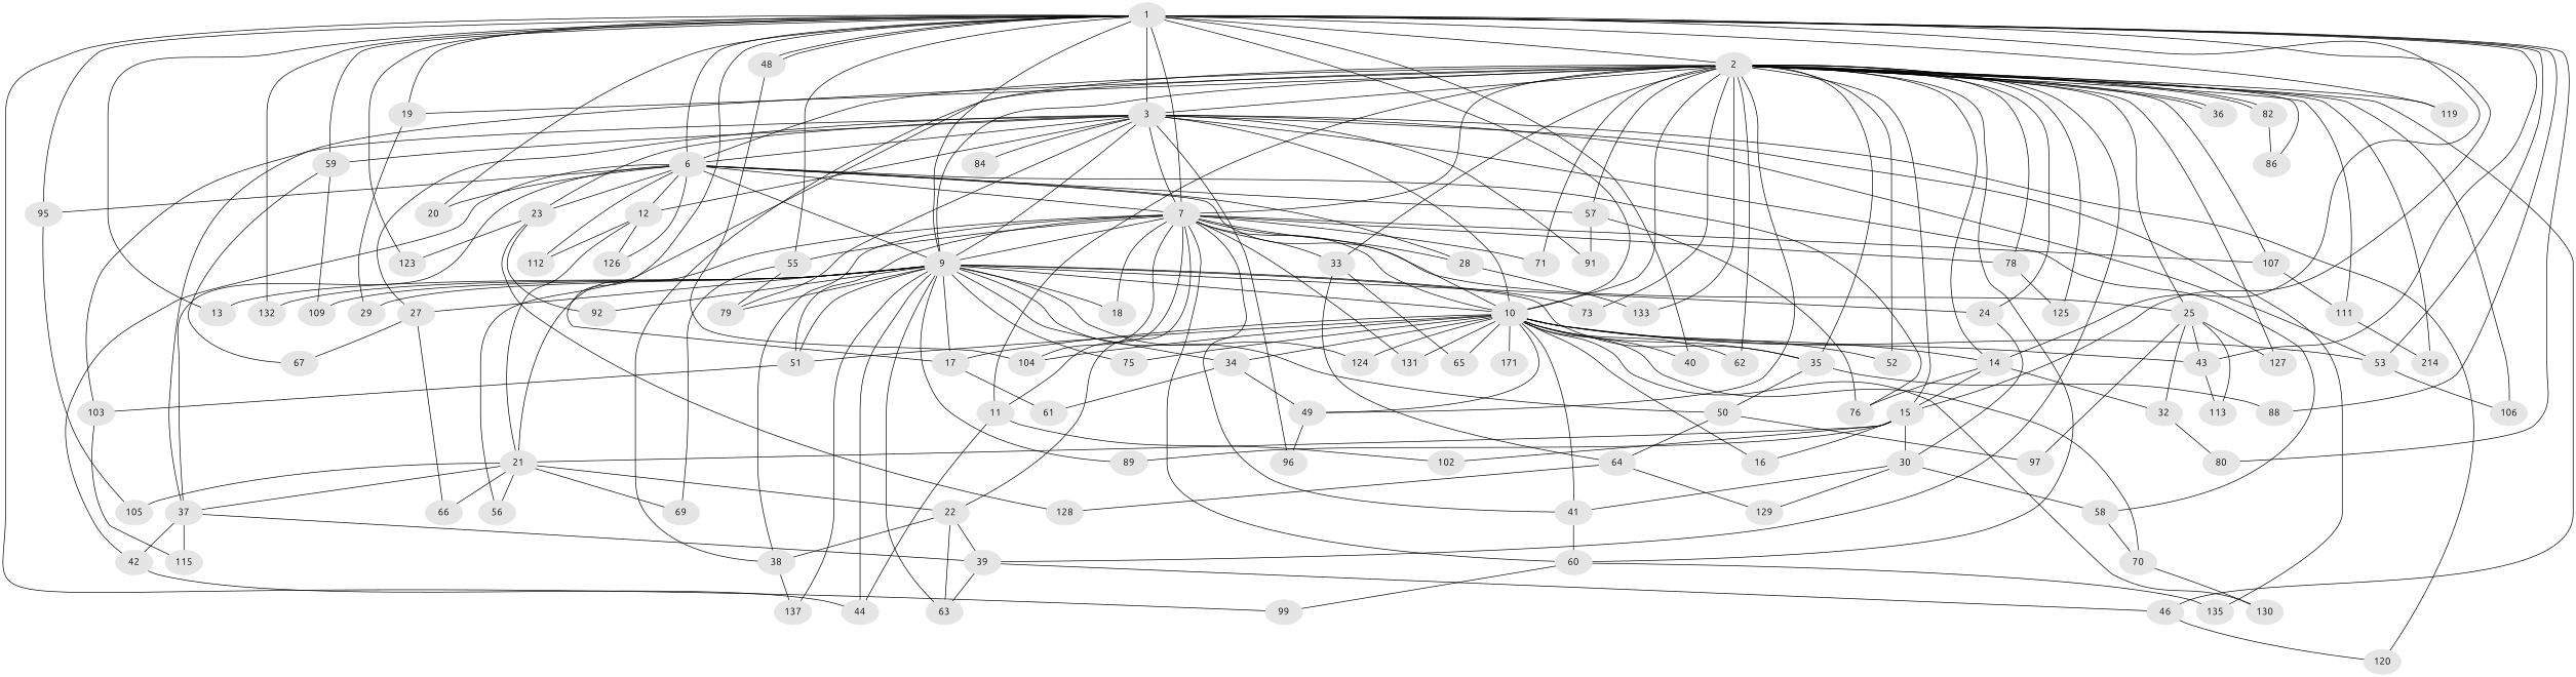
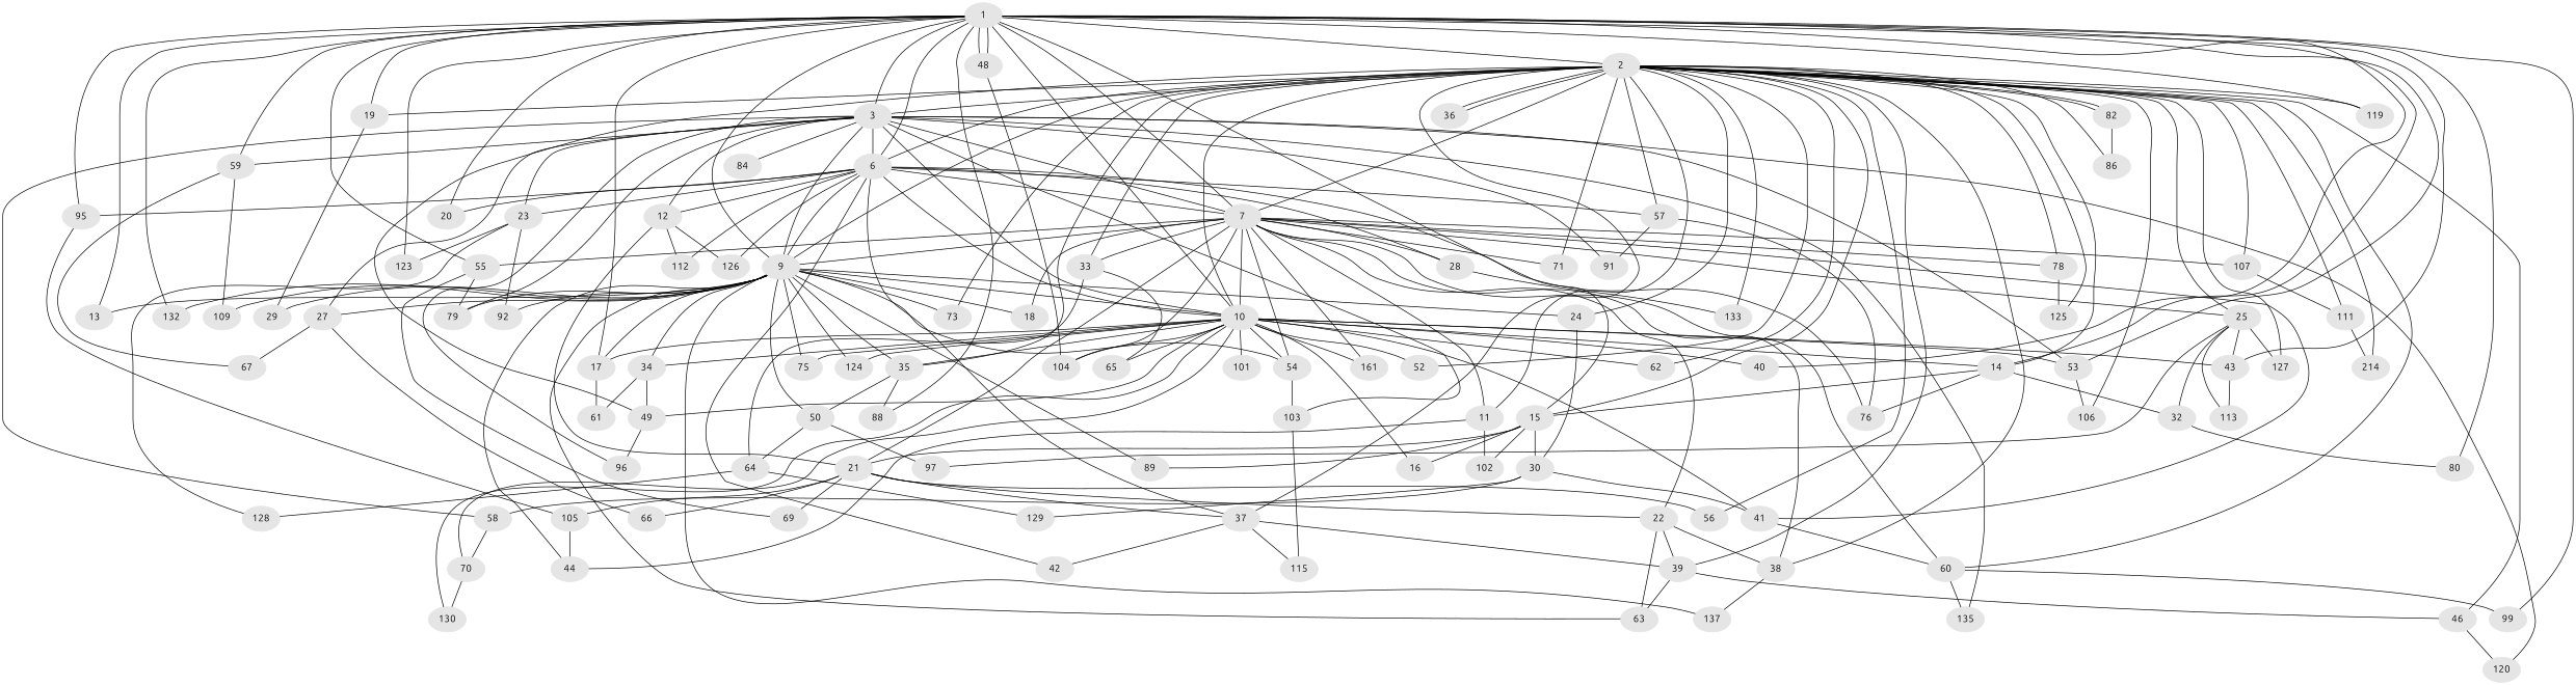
  graph {
    fontname=Ubuntu
    node [color=gray90 fontname=Ubuntu style=filled]
    edge [fontname=Ubuntu]
    1 [super="+116"]
    2 [super="+5"]
    3 [super="+4"]
    6 [super="+26"]
    7 [super="+8"]
    9 [super="+108"]
    10 [super="+110"]
    13
    14 [super="+90"]
    15 [super="+136"]
    17 [super="+74"]
    19
    20
    40
    43
    48
    53
    55 [super="+87"]
    59
    80
    88
    95
    99
    119
    123
    132
    11
    24
    25 [super="+51"]
    33
    35 [super="+68"]
    36
    37 [super="+72"]
    38 [super="+85"]
    39 [super="+45"]
    46 [super="+83"]
    49 [super="+77"]
    52
    56
    57
    60 [super="+121"]
    62
    71
    73
    78
    82
    86
    106
    107
    111
    n51 [label=214]
    125
    127
    133
    12 [super="+100"]
    23 [super="+31"]
    27 [super="+94"]
    58
    79
    84
    91
    96
    103
    120
    135
    28
    42 [super="+98"]
    76 [super="+134"]
    112
    126
    18
    21 [super="+81"]
    22 [super="+93"]
    41
-   54 [super="+117" label=51]
+   54 [super="+117"]
    104 [super="+122"]
-   131
+   131 [label=161]
    29
    34
    44
    50
    63
    75
    89
    92 [super="+118"]
    109
    124
    137
-   101 [label=171]
+   101
    16
    65
    70
    130
    32
    102
    30 [super="+47"]
    61
    113
    69
    67
    105
    97
    64
    115
    128
    66
    129
    1 -- 2 [weight=2]
    1 -- 3 [weight=2]
    1 -- 6
    1 -- 7 [weight=2]
    1 -- 9
    1 -- 10
    1 -- 13
    1 -- 14
    1 -- 15
    1 -- 17
    1 -- 19
    1 -- 20
    1 -- 40
    1 -- 43
    1 -- 48
    1 -- 48
    1 -- 53
    1 -- 55
    1 -- 59
    1 -- 80
    1 -- 88
    1 -- 95
    1 -- 99
    1 -- 119
    1 -- 123
    1 -- 132
    2 -- 3 [weight=4]
    2 -- 6 [weight=2]
    2 -- 7 [weight=4]
    2 -- 9 [weight=2]
    2 -- 10 [weight=2]
    2 -- 14
    2 -- 15
    2 -- 19
    2 -- 119
    2 -- 11
    2 -- 24
    2 -- 25
    2 -- 33
    2 -- 35
    2 -- 36
    2 -- 36
    2 -- 37
    2 -- 38
    2 -- 39
    2 -- 46 [weight=2]
    2 -- 49
    2 -- 52
    2 -- 56
    2 -- 57
    2 -- 60
    2 -- 62
    2 -- 71
    2 -- 73
    2 -- 78
    2 -- 82
    2 -- 82
    2 -- 86
    2 -- 106
    2 -- 107
    2 -- 111
    2 -- n51
    2 -- 125
    2 -- 127
    2 -- 133
    3 -- 6 [weight=3]
    3 -- 7 [weight=4]
    3 -- 9 [weight=2]
    3 -- 10 [weight=2]
    3 -- 53
    3 -- 59
    3 -- 12 [weight=2]
    3 -- 23
    3 -- 27
    3 -- 58
    3 -- 79
    3 -- 84 [weight=2]
    3 -- 91
    3 -- 96
    3 -- 103
    3 -- 120
    3 -- 135
    6 -- 7 [weight=2]
    6 -- 9
    6 -- 10
    6 -- 20
    6 -- 95
    6 -- 37
    6 -- 57
    6 -- 12
    6 -- 23 [weight=2]
    6 -- 28
    6 -- 42
    6 -- 76
    6 -- 112
    6 -- 126
    7 -- 9 [weight=2]
    7 -- 10 [weight=2]
    7 -- 55
    7 -- 11
    7 -- 25
    7 -- 33
    7 -- 38
    7 -- 60
    7 -- 71
    7 -- 78
    7 -- 107
    7 -- 28
    7 -- 18
    7 -- 21
    7 -- 22
    7 -- 41
    7 -- 54
    7 -- 104
    7 -- 131
    9 -- 10
    9 -- 13
    9 -- 17
    9 -- 132
    9 -- 24
    9 -- 35
    9 -- 73
    9 -- 27 [weight=2]
    9 -- 79
    9 -- 18
    9 -- 54
    9 -- 29
    9 -- 34 [weight=2]
    9 -- 44
    9 -- 50
    9 -- 63
    9 -- 75
    9 -- 89
    9 -- 92 [weight=2]
    9 -- 109
    9 -- 124
    9 -- 137
    10 -- 14
    10 -- 17
    10 -- 40
    10 -- 43
    10 -- 53
    10 -- 35
    10 -- 49
    10 -- 52
    10 -- 62
    10 -- 41
    10 -- 54
    10 -- 104
    10 -- 131
    10 -- 34
    10 -- 75
    10 -- 124
    10 -- 101
    10 -- 16
    10 -- 65
    10 -- 70
    10 -- 130
    14 -- 15
    14 -- 76
    14 -- 32
    15 -- 21
    15 -- 89
    15 -- 16
    15 -- 102
    15 -- 30
    17 -- 61
    19 -- 29
    43 -- 113
    48 -- 104
    53 -- 106
    55 -- 79
    55 -- 69
    59 -- 109
    59 -- 67
    95 -- 105
    11 -- 44
    11 -- 102
    24 -- 30
    25 -- 43
    25 -- 127
    25 -- 32
    25 -- 113
    25 -- 97
    33 -- 65
    33 -- 64
    35 -- 88
    35 -- 50
    37 -- 39
    37 -- 42
    37 -- 115
    38 -- 137
    39 -- 46
    39 -- 63
    46 -- 120
    49 -- 96
    57 -- 91
    57 -- 76
    60 -- 99
    60 -- 135
    78 -- 125
    82 -- 86
    107 -- 111
    111 -- n51
    12 -- 112
    12 -- 126
    12 -- 21
    23 -- 123
    23 -- 92
    23 -- 128
    27 -- 67
    27 -- 66
    58 -- 70
    103 -- 115
    28 -- 133
-   42 -- 44
+   105 -- 44
    21 -- 37
    21 -- 56
    21 -- 22
    21 -- 69
    21 -- 105
    21 -- 66
    22 -- 38
    22 -- 39
    22 -- 63
    41 -- 60
    54 -- 103
    34 -- 49
    34 -- 61
    50 -- 97
    50 -- 64
    70 -- 130
    32 -- 80
    30 -- 58
    30 -- 41
    30 -- 129
    64 -- 128
    64 -- 129
  }
